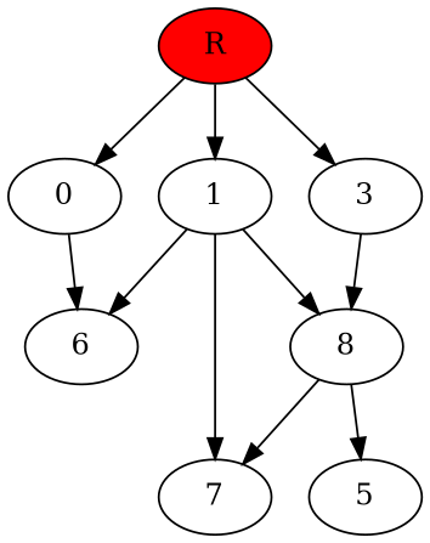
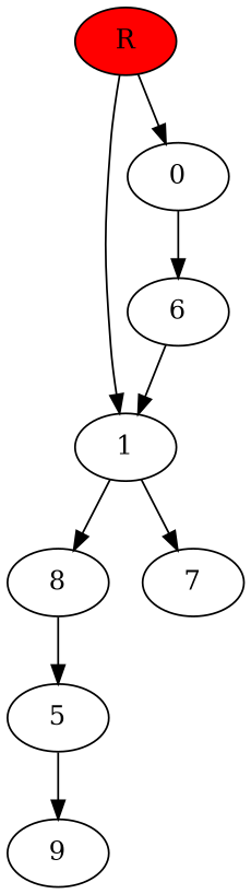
  digraph {
    1
    6
    8
    7
    5
    n6 [label=0]
-   3
+   9
    R [fillcolor="#ff0000" style=filled]
-   1 -> 6
+   6 -> 1
    1 -> 8
    1 -> 7
-   8 -> 7
    8 -> 5
+   5 -> 9
    n6 -> 6
-   3 -> 8
    R -> 1
    R -> n6
-   R -> 3
  }
